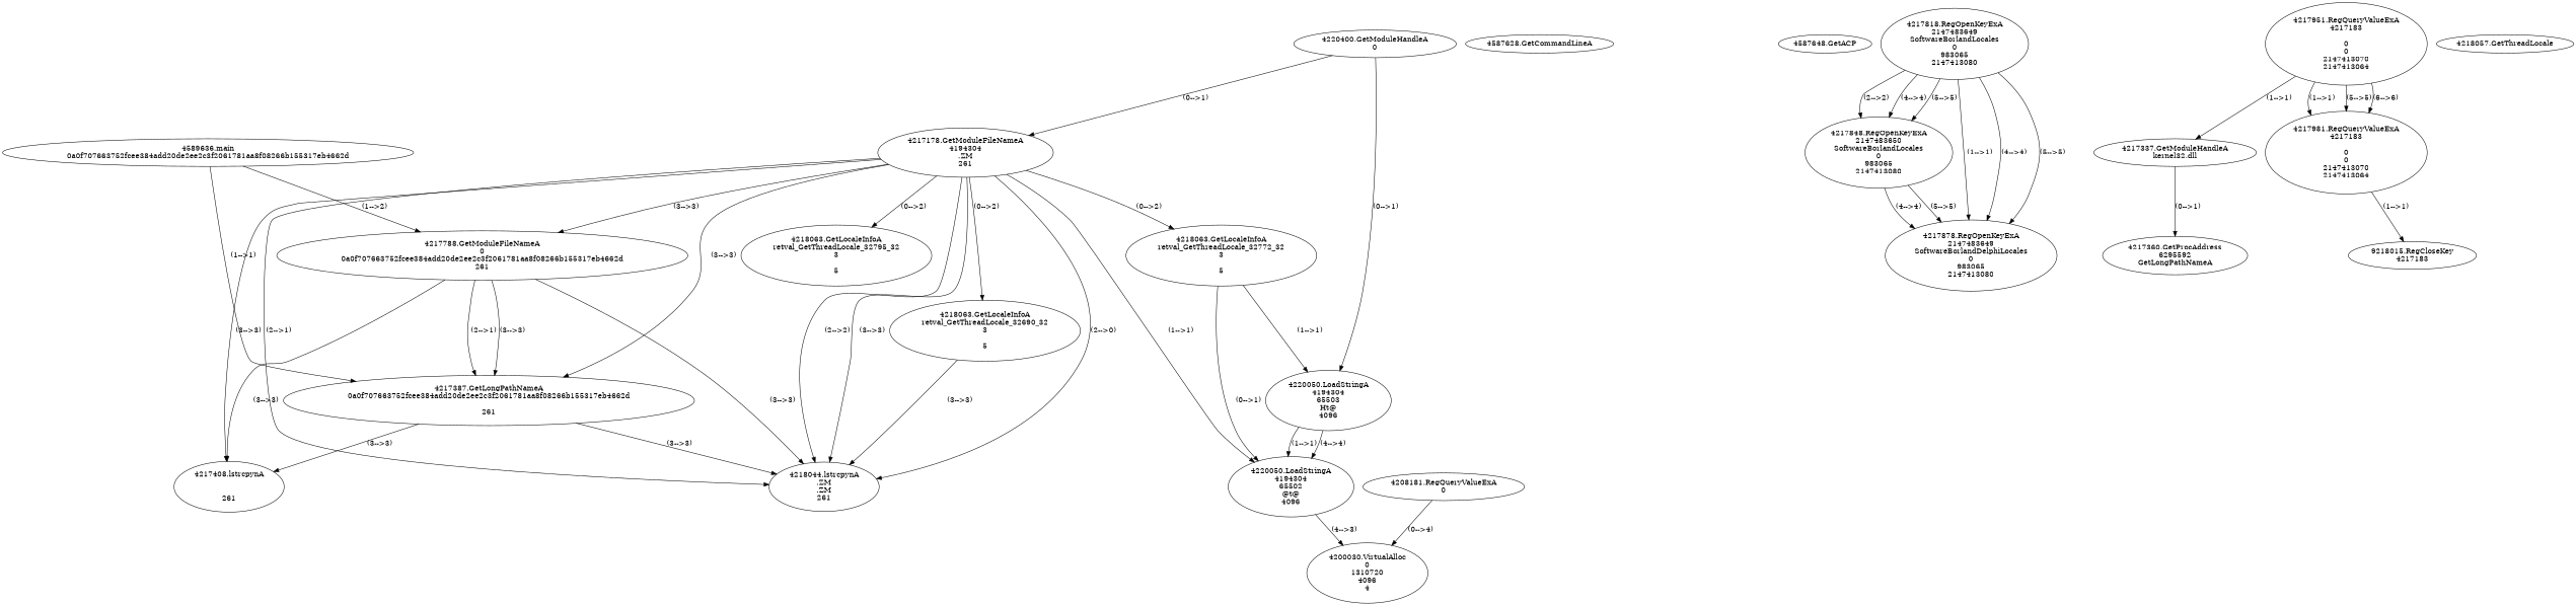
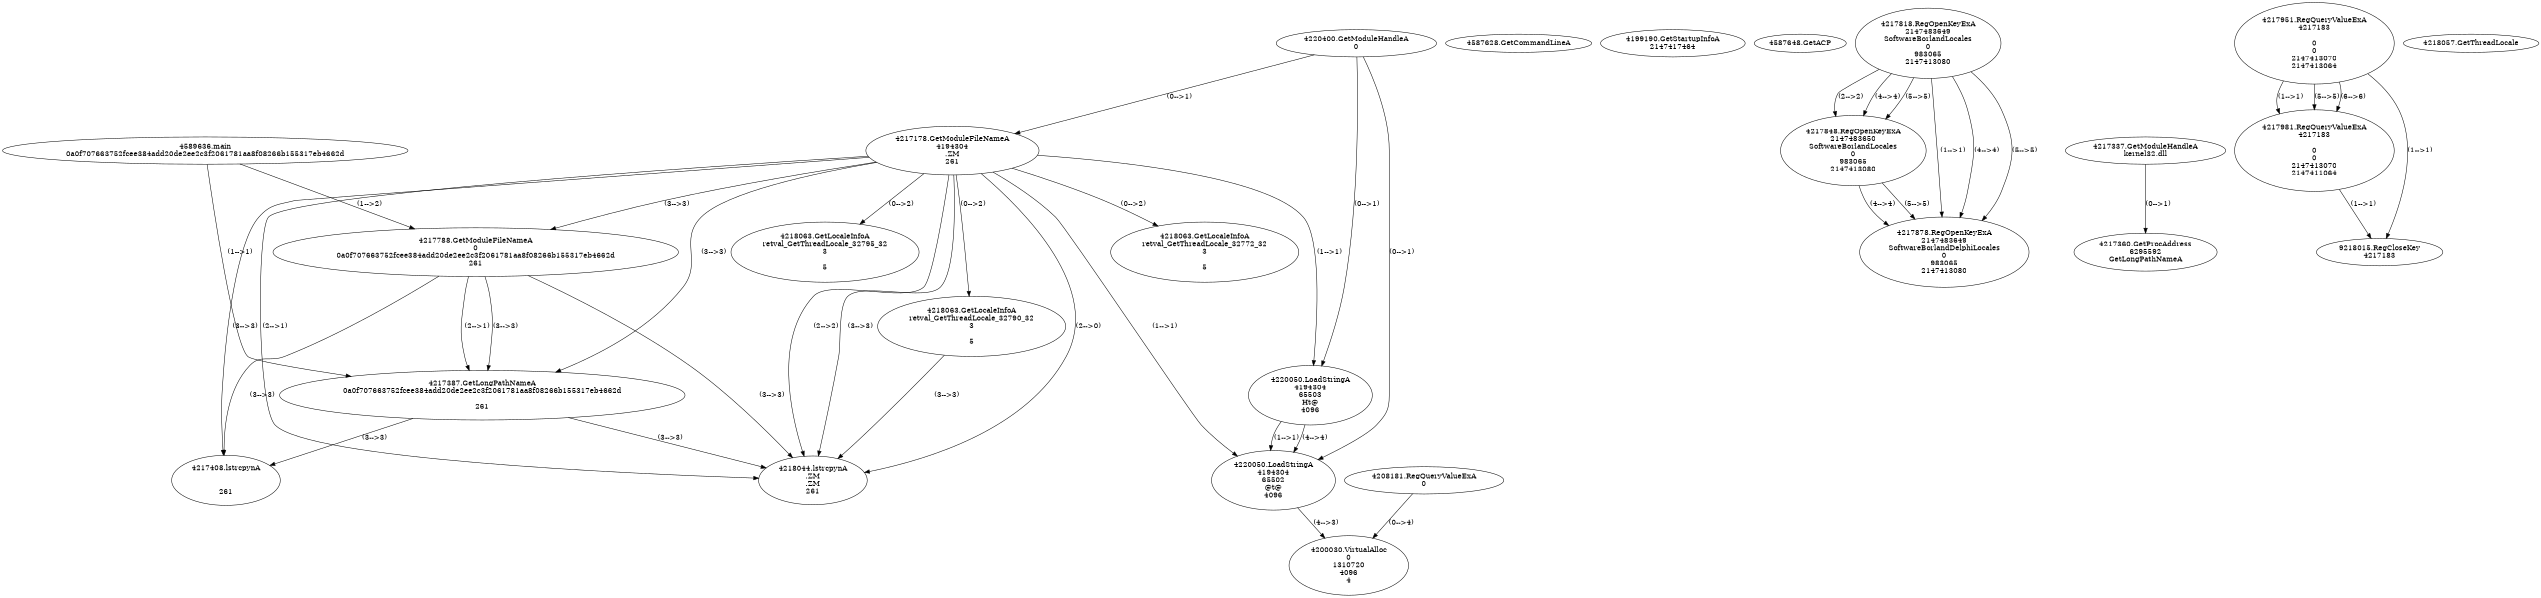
  digraph {
    fontname="DejaVu Serif"
    node [fontname="DejaVu Serif"]
    edge [fontname="DejaVu Serif"]
    n1 [label="4589636.main\n0a0f707663752fcee384add20de2ee2c3f2061781aa8f08266b155317eb4662d"]
    n2 [label="4217788.GetModuleFileNameA\n0\n0a0f707663752fcee384add20de2ee2c3f2061781aa8f08266b155317eb4662d\n261"]
    n3 [label="4217387.GetLongPathNameA\n0a0f707663752fcee384add20de2ee2c3f2061781aa8f08266b155317eb4662d\n\n261"]
    n4 [label="4217408.lstrcpynA\n\n\n261"]
    n5 [label="4218044.lstrcpynA\n.ZM\n.ZM\n261"]
    n6 [label="4220400.GetModuleHandleA\n0"]
    n7 [label="4217178.GetModuleFileNameA\n4194304\n.ZM\n261"]
    n8 [label="4220050.LoadStringA\n4194304\n65503\nHt@\n4096"]
    n9 [label="4220050.LoadStringA\n4194304\n65502\n@t@\n4096"]
    n10 [label="4218063.GetLocaleInfoA\nretval_GetThreadLocale_32795_32\n3\n\n5"]
-   n11 [label="4218063.GetLocaleInfoA\nretval_GetThreadLocale_32690_32\n3\n\n5"]
+   n11 [label="4218063.GetLocaleInfoA\nretval_GetThreadLocale_32790_32\n3\n\n5"]
    n12 [label="4218063.GetLocaleInfoA\nretval_GetThreadLocale_32772_32\n3\n\n5"]
    n13 [label="4200030.VirtualAlloc\n0\n1310720\n4096\n4"]
    n14 [label="4208181.RegQueryValueExA\n0"]
    n15 [label="4587628.GetCommandLineA\n"]
+   n16 [label="4199190.GetStartupInfoA\n2147417464"]
    n17 [label="4587648.GetACP\n"]
    n18 [label="4217818.RegOpenKeyExA\n2147483649\nSoftware\Borland\Locales\n0\n983065\n2147413080"]
    n19 [label="4217848.RegOpenKeyExA\n2147483650\nSoftware\Borland\Locales\n0\n983065\n2147413080"]
    n20 [label="4217878.RegOpenKeyExA\n2147483649\nSoftware\Borland\Delphi\Locales\n0\n983065\n2147413080"]
    n21 [label="4217337.GetModuleHandleA\nkernel32.dll"]
    n22 [label="4217360.GetProcAddress\n6295592\nGetLongPathNameA"]
    n23 [label="4217951.RegQueryValueExA\n4217183\n\n0\n0\n2147413070\n2147413064"]
-   n24 [label="4217981.RegQueryValueExA\n4217183\n\n0\n0\n2147413070\n2147413064"]
+   n24 [label="4217981.RegQueryValueExA\n4217183\n\n0\n0\n2147413070\n2147411064"]
    n25 [label="9218015.RegCloseKey\n4217183"]
    n26 [label="4218057.GetThreadLocale\n"]
    n1 -> n2 [label="(1-->2)"]
    n1 -> n3 [label="(1-->1)"]
    n2 -> n3 [label="(2-->1)"]
    n2 -> n3 [label="(3-->3)"]
    n2 -> n4 [label="(3-->3)"]
    n2 -> n5 [label="(3-->3)"]
    n3 -> n4 [label="(3-->3)"]
    n3 -> n5 [label="(3-->3)"]
    n6 -> n7 [label="(0-->1)"]
    n6 -> n8 [label="(0-->1)"]
-   n12 -> n9 [label="(0-->1)"]
+   n6 -> n9 [label="(0-->1)"]
    n7 -> n2 [label="(3-->3)"]
    n7 -> n3 [label="(3-->3)"]
    n7 -> n4 [label="(3-->3)"]
    n7 -> n5 [label="(2-->1)"]
    n7 -> n5 [label="(2-->2)"]
    n7 -> n5 [label="(3-->3)"]
    n7 -> n5 [label="(2-->0)"]
-   n12 -> n8 [label="(1-->1)"]
+   n7 -> n8 [label="(1-->1)"]
    n7 -> n9 [label="(1-->1)"]
    n7 -> n10 [label="(0-->2)"]
    n7 -> n11 [label="(0-->2)"]
    n7 -> n12 [label="(0-->2)"]
    n8 -> n9 [label="(1-->1)"]
    n8 -> n9 [label="(4-->4)"]
    n9 -> n13 [label="(4-->3)"]
    n11 -> n5 [label="(3-->3)"]
    n14 -> n13 [label="(0-->4)"]
    n18 -> n19 [label="(2-->2)"]
    n18 -> n19 [label="(4-->4)"]
    n18 -> n19 [label="(5-->5)"]
    n18 -> n20 [label="(1-->1)"]
    n18 -> n20 [label="(4-->4)"]
    n18 -> n20 [label="(5-->5)"]
    n19 -> n20 [label="(4-->4)"]
    n19 -> n20 [label="(5-->5)"]
    n21 -> n22 [label="(0-->1)"]
    n23 -> n24 [label="(1-->1)"]
    n23 -> n24 [label="(5-->5)"]
    n23 -> n24 [label="(6-->6)"]
-   n23 -> n21 [label="(1-->1)"]
+   n23 -> n25 [label="(1-->1)"]
    n24 -> n25 [label="(1-->1)"]
  }
